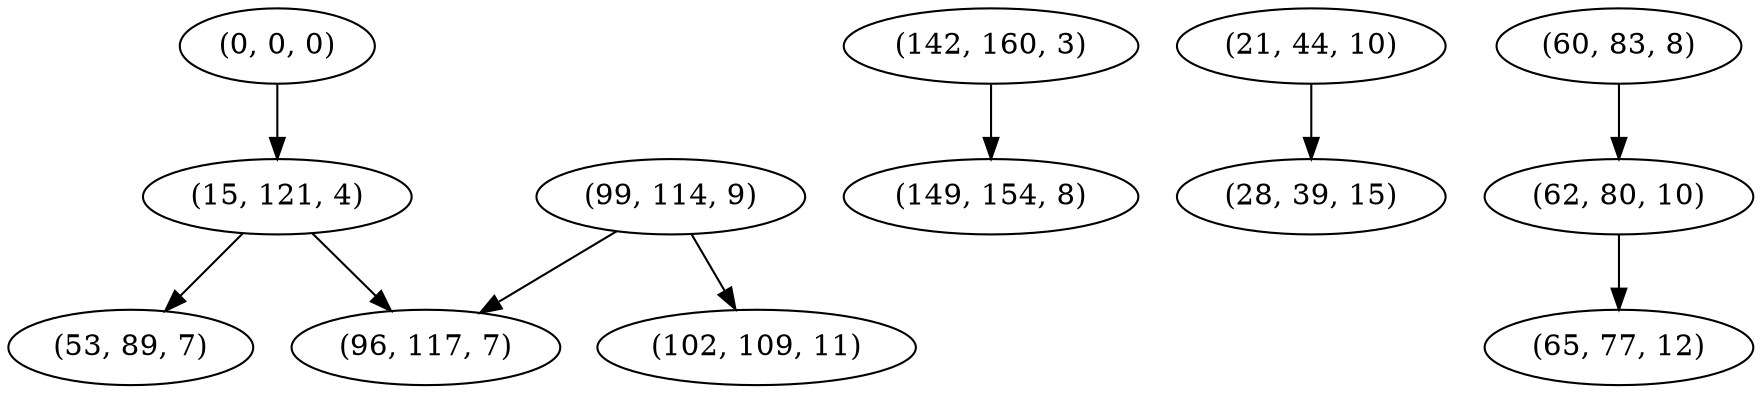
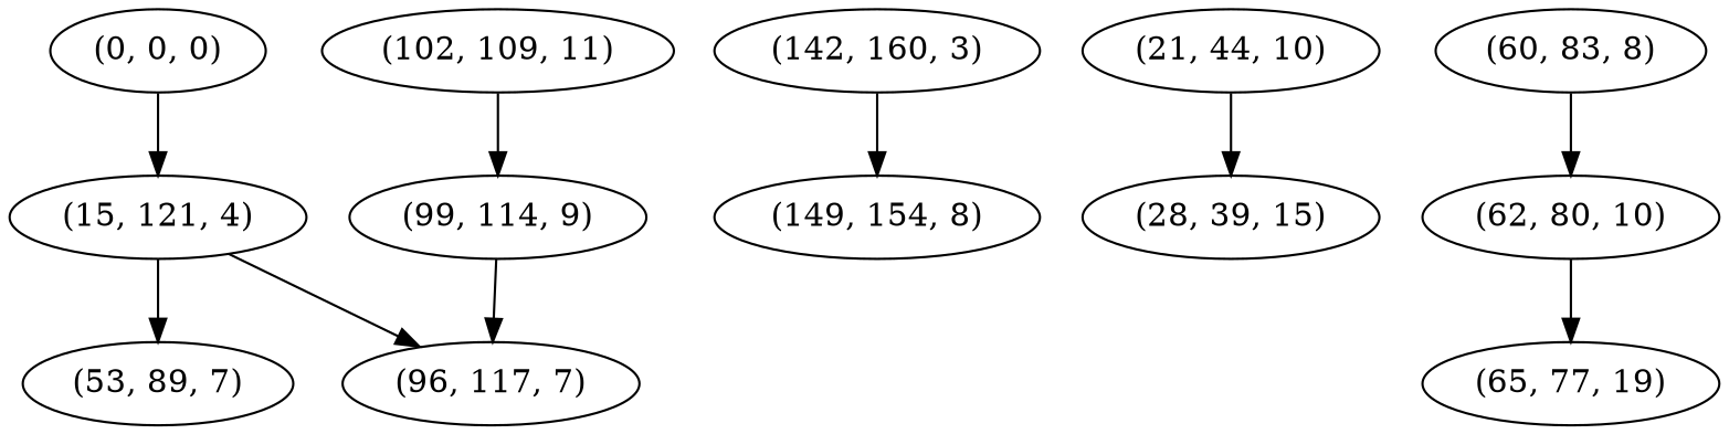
  digraph {
    "(0, 0, 0)"
    "(15, 121, 4)"
    "(53, 89, 7)"
    "(96, 117, 7)"
    "(142, 160, 3)"
    "(149, 154, 8)"
    "(21, 44, 10)"
    "(28, 39, 15)"
    "(60, 83, 8)"
    "(62, 80, 10)"
-   "(65, 77, 12)"
+   "(65, 77, 12)" [label="(65, 77, 19)"]
    "(99, 114, 9)"
    "(102, 109, 11)"
    "(0, 0, 0)" -> "(15, 121, 4)"
    "(15, 121, 4)" -> "(53, 89, 7)"
    "(15, 121, 4)" -> "(96, 117, 7)"
    "(142, 160, 3)" -> "(149, 154, 8)"
    "(21, 44, 10)" -> "(28, 39, 15)"
    "(60, 83, 8)" -> "(62, 80, 10)"
    "(62, 80, 10)" -> "(65, 77, 12)"
    "(99, 114, 9)" -> "(96, 117, 7)"
-   "(99, 114, 9)" -> "(102, 109, 11)"
+   "(102, 109, 11)" -> "(99, 114, 9)"
  }
